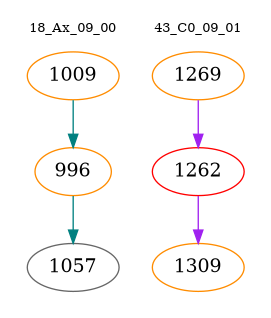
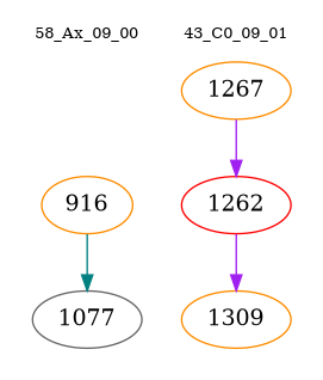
  digraph {
    node [color=darkorange]
    edge [color=teal]
-   n1 [label=1009]
-   n2 [label=996]
-   n3 [color=gray40 label=1057]
-   n4 [label=1269]
+   n2 [label=916]
+   n3 [color=gray40 label=1077]
+   n4 [label=1267]
    n5 [color=red label=1262]
    n6 [label=1309]
    subgraph cluster_1 {
      color=white
      fontsize=10
-     label="18_Ax_09_00"
-     n1
+     label="58_Ax_09_00"
      n2
      n3
    }
    subgraph cluster_2 {
      color=white
      fontsize=10
      label="43_C0_09_01"
      n4
      n5
      n6
    }
-   n1 -> n2
    n2 -> n3
    n4 -> n5 [color=purple]
    n5 -> n6 [color=purple]
  }
